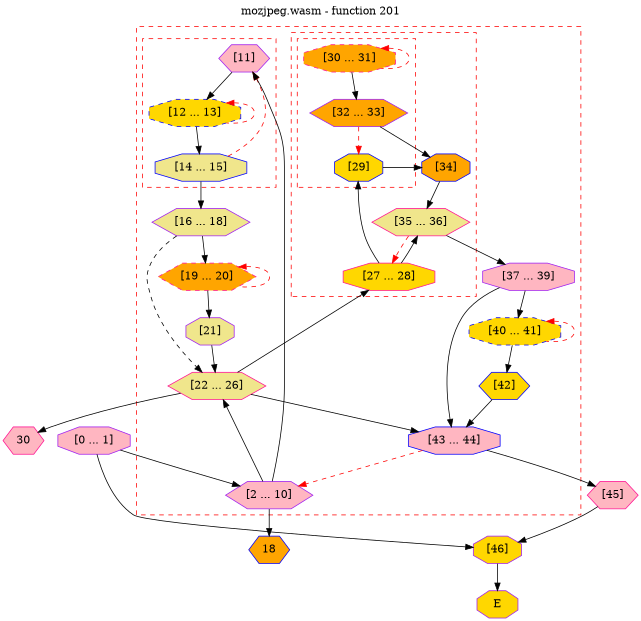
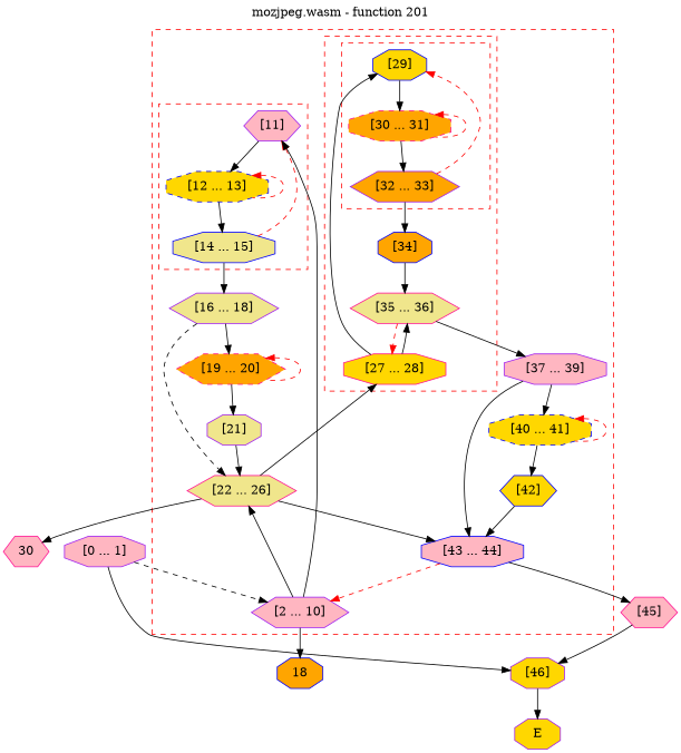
  digraph {
    label="mozjpeg.wasm - function 201"
    labelfontcolor=black
    labelfontname=Helvetica
    labelfontsize=16
    labelloc=t
    node [color=purple fillcolor=lightpink shape=octagon style="solid,filled"]
    n1 [label="[11]" shape=hexagon]
    n2 [color=blue fillcolor=gold label="[12 ... 13]" style="dashed,filled"]
    n3 [color=blue fillcolor=khaki label="[14 ... 15]"]
    n4 [color=blue fillcolor=gold label="[29]"]
    n5 [color=deeppink fillcolor=orange label="[30 ... 31]" style="dashed,filled"]
    n6 [fillcolor=orange label="[32 ... 33]" shape=hexagon]
    n7 [color=deeppink fillcolor=gold label="[27 ... 28]"]
    n8 [color=blue fillcolor=orange label="[34]"]
    n9 [color=deeppink fillcolor=khaki label="[35 ... 36]" shape=hexagon]
    n10 [label="[2 ... 10]" shape=hexagon]
    n11 [fillcolor=khaki label="[16 ... 18]" shape=hexagon]
    n12 [color=deeppink fillcolor=orange label="[19 ... 20]" shape=hexagon style="dashed,filled"]
    n13 [fillcolor=khaki label="[21]"]
    n14 [color=deeppink fillcolor=khaki label="[22 ... 26]" shape=hexagon]
    n15 [label="[37 ... 39]"]
    n16 [color=blue fillcolor=gold label="[40 ... 41]" style="dashed,filled"]
    n17 [color=blue fillcolor=gold label="[42]" shape=hexagon]
    n18 [color=blue label="[43 ... 44]"]
-   18 [color=blue fillcolor=orange shape=hexagon]
+   18 [color=blue fillcolor=orange]
    n20 [color=deeppink label=30 shape=hexagon]
    n21 [color=deeppink label="[45]" shape=hexagon]
    E [fillcolor=gold style=filled]
    n23 [label="[0 ... 1]"]
    n24 [fillcolor=gold label="[46]"]
    subgraph cluster_1 {
      color=red
      label=""
      style=dashed
      n10
      n11
      n12
      n13
      n14
      n15
      n16
      n17
      n18
      subgraph cluster_2 {
        color=red
        label=""
        style=dashed
        n1
        n2
        n3
      }
      subgraph cluster_3 {
        color=red
        label=""
        style=dashed
        n7
        n8
        n9
        subgraph cluster_4 {
          color=red
          label=""
          style=dashed
          n4
          n5
          n6
        }
      }
    }
    n1 -> n2
    n2 -> n2 [color=red dir=back style=dashed]
    n2 -> n3
    n3 -> n1 [color=red style=dashed]
    n3 -> n11
-   n4 -> n8
+   n4 -> n5
    n5 -> n5 [color=red dir=back style=dashed]
    n5 -> n6
    n6 -> n4 [color=red style=dashed]
    n6 -> n8
    n7 -> n4
    n7 -> n9
    n8 -> n9
    n9 -> n7 [color=red style=dashed]
    n9 -> n15
    n10 -> n1
    n10 -> n14
    n10 -> 18
    n11 -> n12
    n11 -> n14 [style=dashed]
    n12 -> n12 [color=red dir=back style=dashed]
    n12 -> n13
    n13 -> n14
    n14 -> n7
    n14 -> n18
    n14 -> n20
    n15 -> n16
    n15 -> n18
    n16 -> n16 [color=red dir=back style=dashed]
    n16 -> n17
    n17 -> n18
    n18 -> n10 [color=red style=dashed]
    n18 -> n21
    n21 -> n24
-   n23 -> n10
+   n23 -> n10 [style=dashed]
    n23 -> n24
    n24 -> E
  }
